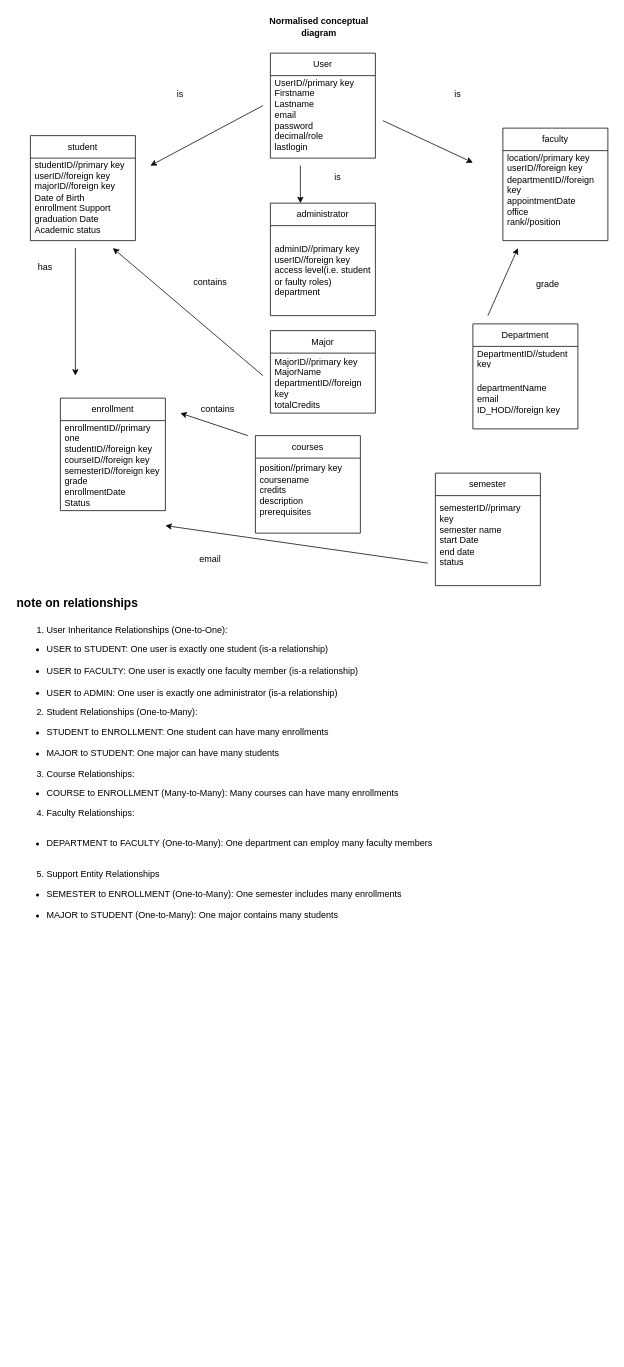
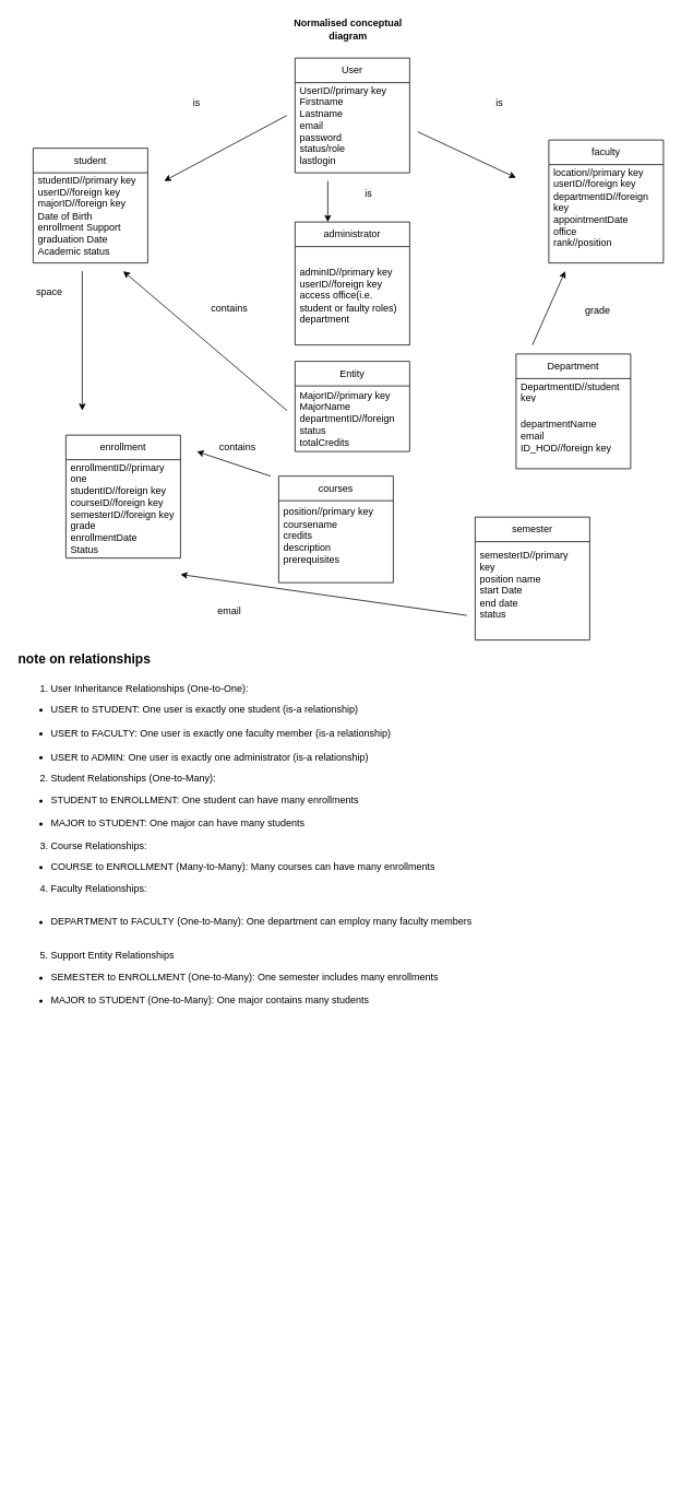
  <mxCell id="0" />
  <mxCell id="1" parent="0" />
  <mxCell id="2" value="User" style="swimlane;fontStyle=0;childLayout=stackLayout;horizontal=1;startSize=30;horizontalStack=0;resizeParent=1;resizeParentMax=0;resizeLast=0;collapsible=1;marginBottom=0;whiteSpace=wrap;html=1;" vertex="1" parent="1"><mxGeometry x="360" y="70" width="140" height="140" as="geometry" /></mxCell>
- <mxCell id="3" value="UserID//primary key&lt;div&gt;Firstname&lt;/div&gt;&lt;div&gt;Lastname&lt;/div&gt;&lt;div&gt;email&lt;/div&gt;&lt;div&gt;password&lt;/div&gt;&lt;div&gt;decimal/role&lt;/div&gt;&lt;div&gt;lastlogin&lt;/div&gt;&lt;div&gt;&lt;br&gt;&lt;/div&gt;" style="text;strokeColor=none;fillColor=none;align=left;verticalAlign=middle;spacingLeft=4;spacingRight=4;overflow=hidden;points=[[0,0.5],[1,0.5]];portConstraint=eastwest;rotatable=0;whiteSpace=wrap;html=1;" vertex="1" parent="2"><mxGeometry y="30" width="140" height="110" as="geometry" /></mxCell>
+ <mxCell id="3" value="UserID//primary key&lt;div&gt;Firstname&lt;/div&gt;&lt;div&gt;Lastname&lt;/div&gt;&lt;div&gt;email&lt;/div&gt;&lt;div&gt;password&lt;/div&gt;&lt;div&gt;status/role&lt;/div&gt;&lt;div&gt;lastlogin&lt;/div&gt;&lt;div&gt;&lt;br&gt;&lt;/div&gt;" style="text;strokeColor=none;fillColor=none;align=left;verticalAlign=middle;spacingLeft=4;spacingRight=4;overflow=hidden;points=[[0,0.5],[1,0.5]];portConstraint=eastwest;rotatable=0;whiteSpace=wrap;html=1;" vertex="1" parent="2"><mxGeometry y="30" width="140" height="110" as="geometry" /></mxCell>
  <mxCell id="4" value="student" style="swimlane;fontStyle=0;childLayout=stackLayout;horizontal=1;startSize=30;horizontalStack=0;resizeParent=1;resizeParentMax=0;resizeLast=0;collapsible=1;marginBottom=0;whiteSpace=wrap;html=1;" vertex="1" parent="1"><mxGeometry x="40" y="180" width="140" height="140" as="geometry" /></mxCell>
  <mxCell id="5" value="studentID//primary key&lt;div&gt;userID//foreign key&lt;/div&gt;&lt;div&gt;majorID//foreign key&lt;/div&gt;&lt;div&gt;Date of Birth&lt;/div&gt;&lt;div&gt;enrollment Support&lt;/div&gt;&lt;div&gt;graduation Date&lt;/div&gt;&lt;div&gt;Academic status&lt;/div&gt;&lt;div&gt;&lt;br&gt;&lt;/div&gt;" style="text;strokeColor=none;fillColor=none;align=left;verticalAlign=middle;spacingLeft=4;spacingRight=4;overflow=hidden;points=[[0,0.5],[1,0.5]];portConstraint=eastwest;rotatable=0;whiteSpace=wrap;html=1;" vertex="1" parent="4"><mxGeometry y="30" width="140" height="110" as="geometry" /></mxCell>
  <mxCell id="6" value="faculty" style="swimlane;fontStyle=0;childLayout=stackLayout;horizontal=1;startSize=30;horizontalStack=0;resizeParent=1;resizeParentMax=0;resizeLast=0;collapsible=1;marginBottom=0;whiteSpace=wrap;html=1;" vertex="1" parent="1"><mxGeometry x="670" y="170" width="140" height="150" as="geometry" /></mxCell>
  <mxCell id="7" value="location//primary key&lt;div&gt;userID//foreign key&lt;/div&gt;&lt;div&gt;departmentID//foreign key&lt;/div&gt;&lt;div&gt;appointmentDate&lt;/div&gt;&lt;div&gt;office&lt;/div&gt;&lt;div&gt;rank//position&lt;/div&gt;&lt;div&gt;&lt;br&gt;&lt;/div&gt;" style="text;strokeColor=none;fillColor=none;align=left;verticalAlign=middle;spacingLeft=4;spacingRight=4;overflow=hidden;points=[[0,0.5],[1,0.5]];portConstraint=eastwest;rotatable=0;whiteSpace=wrap;html=1;" vertex="1" parent="6"><mxGeometry y="30" width="140" height="120" as="geometry" /></mxCell>
  <mxCell id="8" value="administrator" style="swimlane;fontStyle=0;childLayout=stackLayout;horizontal=1;startSize=30;horizontalStack=0;resizeParent=1;resizeParentMax=0;resizeLast=0;collapsible=1;marginBottom=0;whiteSpace=wrap;html=1;" vertex="1" parent="1"><mxGeometry x="360" y="270" width="140" height="150" as="geometry" /></mxCell>
- <mxCell id="9" value="adminID//primary key&lt;div&gt;userID//foreign key&lt;/div&gt;&lt;div&gt;access level(i.e. student or faulty roles)&lt;/div&gt;&lt;div&gt;department&lt;/div&gt;" style="text;strokeColor=none;fillColor=none;align=left;verticalAlign=middle;spacingLeft=4;spacingRight=4;overflow=hidden;points=[[0,0.5],[1,0.5]];portConstraint=eastwest;rotatable=0;whiteSpace=wrap;html=1;" vertex="1" parent="8"><mxGeometry y="30" width="140" height="120" as="geometry" /></mxCell>
- <mxCell id="10" value="Major" style="swimlane;fontStyle=0;childLayout=stackLayout;horizontal=1;startSize=30;horizontalStack=0;resizeParent=1;resizeParentMax=0;resizeLast=0;collapsible=1;marginBottom=0;whiteSpace=wrap;html=1;" vertex="1" parent="1"><mxGeometry x="360" y="440" width="140" height="110" as="geometry" /></mxCell>
- <mxCell id="11" value="MajorID//primary key&lt;div&gt;MajorName&lt;/div&gt;&lt;div&gt;departmentID//foreign key&lt;/div&gt;&lt;div&gt;totalCredits&lt;/div&gt;" style="text;strokeColor=none;fillColor=none;align=left;verticalAlign=middle;spacingLeft=4;spacingRight=4;overflow=hidden;points=[[0,0.5],[1,0.5]];portConstraint=eastwest;rotatable=0;whiteSpace=wrap;html=1;" vertex="1" parent="10"><mxGeometry y="30" width="140" height="80" as="geometry" /></mxCell>
+ <mxCell id="9" value="adminID//primary key&lt;div&gt;userID//foreign key&lt;/div&gt;&lt;div&gt;access office(i.e. student or faulty roles)&lt;/div&gt;&lt;div&gt;department&lt;/div&gt;" style="text;strokeColor=none;fillColor=none;align=left;verticalAlign=middle;spacingLeft=4;spacingRight=4;overflow=hidden;points=[[0,0.5],[1,0.5]];portConstraint=eastwest;rotatable=0;whiteSpace=wrap;html=1;" vertex="1" parent="8"><mxGeometry y="30" width="140" height="120" as="geometry" /></mxCell>
+ <mxCell id="10" value="Entity" style="swimlane;fontStyle=0;childLayout=stackLayout;horizontal=1;startSize=30;horizontalStack=0;resizeParent=1;resizeParentMax=0;resizeLast=0;collapsible=1;marginBottom=0;whiteSpace=wrap;html=1;" vertex="1" parent="1"><mxGeometry x="360" y="440" width="140" height="110" as="geometry" /></mxCell>
+ <mxCell id="11" value="MajorID//primary key&lt;div&gt;MajorName&lt;/div&gt;&lt;div&gt;departmentID//foreign status&lt;/div&gt;&lt;div&gt;totalCredits&lt;/div&gt;" style="text;strokeColor=none;fillColor=none;align=left;verticalAlign=middle;spacingLeft=4;spacingRight=4;overflow=hidden;points=[[0,0.5],[1,0.5]];portConstraint=eastwest;rotatable=0;whiteSpace=wrap;html=1;" vertex="1" parent="10"><mxGeometry y="30" width="140" height="80" as="geometry" /></mxCell>
  <mxCell id="12" value="enrollment" style="swimlane;fontStyle=0;childLayout=stackLayout;horizontal=1;startSize=30;horizontalStack=0;resizeParent=1;resizeParentMax=0;resizeLast=0;collapsible=1;marginBottom=0;whiteSpace=wrap;html=1;" vertex="1" parent="1"><mxGeometry x="80" y="530" width="140" height="150" as="geometry" /></mxCell>
  <mxCell id="13" value="enrollmentID//primary one&lt;div&gt;studentID//foreign key&lt;/div&gt;&lt;div&gt;courseID//foreign key&lt;/div&gt;&lt;div&gt;semesterID//foreign key&lt;/div&gt;&lt;div&gt;&lt;span style=&quot;background-color: initial;&quot;&gt;grade&lt;/span&gt;&lt;/div&gt;&lt;div&gt;enrollmentDate&lt;/div&gt;&lt;div&gt;Status&lt;/div&gt;&lt;div&gt;&lt;br&gt;&lt;/div&gt;" style="text;strokeColor=none;fillColor=none;align=left;verticalAlign=middle;spacingLeft=4;spacingRight=4;overflow=hidden;points=[[0,0.5],[1,0.5]];portConstraint=eastwest;rotatable=0;whiteSpace=wrap;html=1;" vertex="1" parent="12"><mxGeometry y="30" width="140" height="120" as="geometry" /></mxCell>
  <mxCell id="14" value="Department" style="swimlane;fontStyle=0;childLayout=stackLayout;horizontal=1;startSize=30;horizontalStack=0;resizeParent=1;resizeParentMax=0;resizeLast=0;collapsible=1;marginBottom=0;whiteSpace=wrap;html=1;" vertex="1" parent="1"><mxGeometry x="630" y="431" width="140" height="140" as="geometry" /></mxCell>
  <mxCell id="15" value="DepartmentID//student key" style="text;strokeColor=none;fillColor=none;align=left;verticalAlign=middle;spacingLeft=4;spacingRight=4;overflow=hidden;points=[[0,0.5],[1,0.5]];portConstraint=eastwest;rotatable=0;whiteSpace=wrap;html=1;" vertex="1" parent="14"><mxGeometry y="30" width="140" height="30" as="geometry" /></mxCell>
  <mxCell id="16" value="departmentName&lt;div&gt;email&lt;/div&gt;&lt;div&gt;ID_HOD//foreign key&lt;/div&gt;" style="text;strokeColor=none;fillColor=none;align=left;verticalAlign=middle;spacingLeft=4;spacingRight=4;overflow=hidden;points=[[0,0.5],[1,0.5]];portConstraint=eastwest;rotatable=0;whiteSpace=wrap;html=1;" vertex="1" parent="14"><mxGeometry y="60" width="140" height="80" as="geometry" /></mxCell>
  <mxCell id="17" value="semester" style="swimlane;fontStyle=0;childLayout=stackLayout;horizontal=1;startSize=30;horizontalStack=0;resizeParent=1;resizeParentMax=0;resizeLast=0;collapsible=1;marginBottom=0;whiteSpace=wrap;html=1;" vertex="1" parent="1"><mxGeometry x="580" y="630" width="140" height="150" as="geometry" /></mxCell>
- <mxCell id="18" value="semesterID//primary key&lt;div&gt;semester name&lt;/div&gt;&lt;div&gt;&lt;div&gt;start Date&lt;/div&gt;&lt;div&gt;end date&lt;/div&gt;&lt;div&gt;status&lt;/div&gt;&lt;div&gt;&lt;br&gt;&lt;/div&gt;&lt;/div&gt;" style="text;strokeColor=none;fillColor=none;align=left;verticalAlign=middle;spacingLeft=4;spacingRight=4;overflow=hidden;points=[[0,0.5],[1,0.5]];portConstraint=eastwest;rotatable=0;whiteSpace=wrap;html=1;" vertex="1" parent="17"><mxGeometry y="30" width="140" height="120" as="geometry" /></mxCell>
+ <mxCell id="18" value="semesterID//primary key&lt;div&gt;position name&lt;/div&gt;&lt;div&gt;&lt;div&gt;start Date&lt;/div&gt;&lt;div&gt;end date&lt;/div&gt;&lt;div&gt;status&lt;/div&gt;&lt;div&gt;&lt;br&gt;&lt;/div&gt;&lt;/div&gt;" style="text;strokeColor=none;fillColor=none;align=left;verticalAlign=middle;spacingLeft=4;spacingRight=4;overflow=hidden;points=[[0,0.5],[1,0.5]];portConstraint=eastwest;rotatable=0;whiteSpace=wrap;html=1;" vertex="1" parent="17"><mxGeometry y="30" width="140" height="120" as="geometry" /></mxCell>
  <mxCell id="19" value="&lt;b&gt;Normalised conceptual diagram&lt;/b&gt;" style="text;html=1;align=center;verticalAlign=middle;whiteSpace=wrap;rounded=0;" vertex="1" parent="1"><mxGeometry x="340" y="20" width="170" height="30" as="geometry" /></mxCell>
  <mxCell id="20" value="courses" style="swimlane;fontStyle=0;childLayout=stackLayout;horizontal=1;startSize=30;horizontalStack=0;resizeParent=1;resizeParentMax=0;resizeLast=0;collapsible=1;marginBottom=0;whiteSpace=wrap;html=1;" vertex="1" parent="1"><mxGeometry x="340" y="580" width="140" height="130" as="geometry" /></mxCell>
  <mxCell id="21" value="position//primary key&lt;div&gt;coursename&lt;/div&gt;&lt;div&gt;credits&lt;/div&gt;&lt;div&gt;description&lt;/div&gt;&lt;div&gt;prerequisites&lt;/div&gt;&lt;div&gt;&lt;br&gt;&lt;/div&gt;" style="text;strokeColor=none;fillColor=none;align=left;verticalAlign=middle;spacingLeft=4;spacingRight=4;overflow=hidden;points=[[0,0.5],[1,0.5]];portConstraint=eastwest;rotatable=0;whiteSpace=wrap;html=1;" vertex="1" parent="20"><mxGeometry y="30" width="140" height="100" as="geometry" /></mxCell>
  <mxCell id="22" value="" style="endArrow=classic;html=1;rounded=0;" edge="1" parent="1"><mxGeometry width="50" height="50" relative="1" as="geometry"><mxPoint x="350" y="140" as="sourcePoint" /><mxPoint x="200" y="220" as="targetPoint" /></mxGeometry></mxCell>
  <mxCell id="23" value="" style="endArrow=classic;html=1;rounded=0;" edge="1" parent="1"><mxGeometry width="50" height="50" relative="1" as="geometry"><mxPoint x="510" y="160" as="sourcePoint" /><mxPoint x="630" y="216" as="targetPoint" /></mxGeometry></mxCell>
  <mxCell id="24" value="is&lt;span style=&quot;color: rgba(0, 0, 0, 0); font-family: monospace; font-size: 0px; text-align: start; text-wrap-mode: nowrap;&quot;&gt;%3CmxGraphModel%3E%3Croot%3E%3CmxCell%20id%3D%220%22%2F%3E%3CmxCell%20id%3D%221%22%20parent%3D%220%22%2F%3E%3CmxCell%20id%3D%222%22%20value%3D%22%22%20style%3D%22endArrow%3Dclassic%3Bhtml%3D1%3Brounded%3D0%3B%22%20edge%3D%221%22%20parent%3D%221%22%3E%3CmxGeometry%20width%3D%2250%22%20height%3D%2250%22%20relative%3D%221%22%20as%3D%22geometry%22%3E%3CmxPoint%20x%3D%22370%22%20y%3D%22160%22%20as%3D%22sourcePoint%22%2F%3E%3CmxPoint%20x%3D%22220%22%20y%3D%22240%22%20as%3D%22targetPoint%22%2F%3E%3C%2FmxGeometry%3E%3C%2FmxCell%3E%3C%2Froot%3E%3C%2FmxGraphModel%3E&lt;/span&gt;" style="text;html=1;align=center;verticalAlign=middle;whiteSpace=wrap;rounded=0;" vertex="1" parent="1"><mxGeometry x="210" y="120" width="60" height="10" as="geometry" /></mxCell>
  <mxCell id="25" value="is&lt;span style=&quot;color: rgba(0, 0, 0, 0); font-family: monospace; font-size: 0px; text-align: start; text-wrap-mode: nowrap;&quot;&gt;%3CmxGraphModel%3E%3Croot%3E%3CmxCell%20id%3D%220%22%2F%3E%3CmxCell%20id%3D%221%22%20parent%3D%220%22%2F%3E%3CmxCell%20id%3D%222%22%20value%3D%22%22%20style%3D%22endArrow%3Dclassic%3Bhtml%3D1%3Brounded%3D0%3B%22%20edge%3D%221%22%20parent%3D%221%22%3E%3CmxGeometry%20width%3D%2250%22%20height%3D%2250%22%20relative%3D%221%22%20as%3D%22geometry%22%3E%3CmxPoint%20x%3D%22370%22%20y%3D%22160%22%20as%3D%22sourcePoint%22%2F%3E%3CmxPoint%20x%3D%22220%22%20y%3D%22240%22%20as%3D%22targetPoint%22%2F%3E%3C%2FmxGeometry%3E%3C%2FmxCell%3E%3C%2Froot%3E%3C%2FmxGraphModel%3E&lt;/span&gt;" style="text;html=1;align=center;verticalAlign=middle;whiteSpace=wrap;rounded=0;" vertex="1" parent="1"><mxGeometry x="580" y="120" width="60" height="10" as="geometry" /></mxCell>
  <mxCell id="26" value="" style="endArrow=classic;html=1;rounded=0;" edge="1" parent="1"><mxGeometry width="50" height="50" relative="1" as="geometry"><mxPoint x="400" y="220" as="sourcePoint" /><mxPoint x="400" y="270" as="targetPoint" /></mxGeometry></mxCell>
  <mxCell id="27" value="is&lt;span style=&quot;color: rgba(0, 0, 0, 0); font-family: monospace; font-size: 0px; text-align: start; text-wrap-mode: nowrap;&quot;&gt;%3CmxGraphModel%3E%3Croot%3E%3CmxCell%20id%3D%220%22%2F%3E%3CmxCell%20id%3D%221%22%20parent%3D%220%22%2F%3E%3CmxCell%20id%3D%222%22%20value%3D%22%22%20style%3D%22endArrow%3Dclassic%3Bhtml%3D1%3Brounded%3D0%3B%22%20edge%3D%221%22%20parent%3D%221%22%3E%3CmxGeometry%20width%3D%2250%22%20height%3D%2250%22%20relative%3D%221%22%20as%3D%22geometry%22%3E%3CmxPoint%20x%3D%22370%22%20y%3D%22160%22%20as%3D%22sourcePoint%22%2F%3E%3CmxPoint%20x%3D%22220%22%20y%3D%22240%22%20as%3D%22targetPoint%22%2F%3E%3C%2FmxGeometry%3E%3C%2FmxCell%3E%3C%2Froot%3E%3C%2FmxGraphModel%3E&lt;/span&gt;" style="text;html=1;align=center;verticalAlign=middle;whiteSpace=wrap;rounded=0;" vertex="1" parent="1"><mxGeometry x="420" y="230" width="60" height="10" as="geometry" /></mxCell>
  <mxCell id="28" value="" style="endArrow=classic;html=1;rounded=0;" edge="1" parent="1"><mxGeometry width="50" height="50" relative="1" as="geometry"><mxPoint x="350" y="500" as="sourcePoint" /><mxPoint x="150" y="330" as="targetPoint" /></mxGeometry></mxCell>
  <mxCell id="29" value="contains" style="text;html=1;align=center;verticalAlign=middle;whiteSpace=wrap;rounded=0;" vertex="1" parent="1"><mxGeometry x="250" y="370" width="60" height="10" as="geometry" /></mxCell>
  <mxCell id="30" value="" style="endArrow=classic;html=1;rounded=0;" edge="1" parent="1"><mxGeometry width="50" height="50" relative="1" as="geometry"><mxPoint x="100" y="330" as="sourcePoint" /><mxPoint x="100" y="500" as="targetPoint" /></mxGeometry></mxCell>
- <mxCell id="31" value="has" style="text;html=1;align=center;verticalAlign=middle;whiteSpace=wrap;rounded=0;" vertex="1" parent="1"><mxGeometry x="30" y="340" width="60" height="30" as="geometry" /></mxCell>
+ <mxCell id="31" value="space" style="text;html=1;align=center;verticalAlign=middle;whiteSpace=wrap;rounded=0;" vertex="1" parent="1"><mxGeometry x="30" y="340" width="60" height="30" as="geometry" /></mxCell>
  <mxCell id="32" value="" style="endArrow=classic;html=1;rounded=0;" edge="1" parent="1"><mxGeometry width="50" height="50" relative="1" as="geometry"><mxPoint x="330" y="580" as="sourcePoint" /><mxPoint x="240" y="550" as="targetPoint" /></mxGeometry></mxCell>
  <mxCell id="33" value="contains" style="text;html=1;align=center;verticalAlign=middle;whiteSpace=wrap;rounded=0;" vertex="1" parent="1"><mxGeometry x="260" y="540" width="60" height="10" as="geometry" /></mxCell>
  <mxCell id="34" value="" style="endArrow=classic;html=1;rounded=0;" edge="1" parent="1"><mxGeometry width="50" height="50" relative="1" as="geometry"><mxPoint x="650" y="420" as="sourcePoint" /><mxPoint x="690" y="330" as="targetPoint" /></mxGeometry></mxCell>
  <mxCell id="35" value="grade&lt;div&gt;&lt;br&gt;&lt;/div&gt;" style="text;html=1;align=center;verticalAlign=middle;whiteSpace=wrap;rounded=0;" vertex="1" parent="1"><mxGeometry x="700" y="380" width="60" height="10" as="geometry" /></mxCell>
  <mxCell id="36" value="" style="endArrow=classic;html=1;rounded=0;" edge="1" parent="1"><mxGeometry width="50" height="50" relative="1" as="geometry"><mxPoint x="570" y="750" as="sourcePoint" /><mxPoint x="220" y="700" as="targetPoint" /></mxGeometry></mxCell>
  <mxCell id="37" value="email" style="text;html=1;align=center;verticalAlign=middle;whiteSpace=wrap;rounded=0;" vertex="1" parent="1"><mxGeometry x="250" y="740" width="60" height="10" as="geometry" /></mxCell>
  <mxCell id="38" value="&lt;h1 style=&quot;margin-top: 0px;&quot;&gt;&lt;font style=&quot;font-size: 16px;&quot;&gt;note on relationships&lt;/font&gt;&lt;/h1&gt;&lt;ol depth=&quot;0&quot; class=&quot;-mt-1 [li&gt;&amp;amp;]:mt-2 list-decimal space-y-2 pl-8&quot;&gt;&lt;li class=&quot;whitespace-normal break-words&quot;&gt;User Inheritance Relationships (One-to-One):&lt;/li&gt;&lt;/ol&gt;&lt;ul depth=&quot;0&quot; class=&quot;-mt-1 [li&gt;&amp;amp;]:mt-2 list-disc space-y-2 pl-8&quot;&gt;&lt;li class=&quot;whitespace-normal break-words&quot;&gt;USER to STUDENT: One user is exactly one student (is-a relationship)&lt;/li&gt;&lt;br&gt;&lt;li class=&quot;whitespace-normal break-words&quot;&gt;USER to FACULTY: One user is exactly one faculty member (is-a relationship)&lt;/li&gt;&lt;br&gt;&lt;li class=&quot;whitespace-normal break-words&quot;&gt;USER to ADMIN: One user is exactly one administrator (is-a relationship)&lt;/li&gt;&lt;/ul&gt;&lt;ol depth=&quot;0&quot; start=&quot;2&quot; class=&quot;-mt-1 [li&gt;&amp;amp;]:mt-2 list-decimal space-y-2 pl-8&quot;&gt;&lt;li class=&quot;whitespace-normal break-words&quot;&gt;Student Relationships (One-to-Many):&lt;/li&gt;&lt;/ol&gt;&lt;ul depth=&quot;0&quot; class=&quot;-mt-1 [li&gt;&amp;amp;]:mt-2 list-disc space-y-2 pl-8&quot;&gt;&lt;li class=&quot;whitespace-normal break-words&quot;&gt;STUDENT to ENROLLMENT: One student can have many enrollments&lt;/li&gt;&lt;br&gt;&lt;li class=&quot;whitespace-normal break-words&quot;&gt;MAJOR to STUDENT: One major can have many students&lt;/li&gt;&lt;/ul&gt;&lt;ol depth=&quot;0&quot; start=&quot;3&quot; class=&quot;-mt-1 [li&gt;&amp;amp;]:mt-2 list-decimal space-y-2 pl-8&quot;&gt;&lt;li class=&quot;whitespace-normal break-words&quot;&gt;Course Relationships:&lt;/li&gt;&lt;/ol&gt;&lt;ul depth=&quot;0&quot; class=&quot;-mt-1 [li&gt;&amp;amp;]:mt-2 list-disc space-y-2 pl-8&quot;&gt;&lt;li class=&quot;whitespace-normal break-words&quot;&gt;COURSE to ENROLLMENT (Many-to-Many): Many courses can have many enrollments&lt;/li&gt;&lt;/ul&gt;&lt;ol depth=&quot;0&quot; start=&quot;4&quot; class=&quot;-mt-1 [li&gt;&amp;amp;]:mt-2 list-decimal space-y-2 pl-8&quot;&gt;&lt;li class=&quot;whitespace-normal break-words&quot;&gt;Faculty Relationships:&lt;/li&gt;&lt;/ol&gt;&lt;ul depth=&quot;0&quot; class=&quot;-mt-1 [li&gt;&amp;amp;]:mt-2 list-disc space-y-2 pl-8&quot;&gt;&lt;br&gt;&lt;li class=&quot;whitespace-normal break-words&quot;&gt;DEPARTMENT to FACULTY (One-to-Many): One department can employ many faculty members&lt;/li&gt;&lt;/ul&gt;&lt;ol depth=&quot;0&quot; start=&quot;5&quot; class=&quot;-mt-1 [li&gt;&amp;amp;]:mt-2 list-decimal space-y-2 pl-8&quot;&gt;&lt;br&gt;&lt;li class=&quot;whitespace-normal break-words&quot;&gt;Support Entity Relationships&lt;/li&gt;&lt;/ol&gt;&lt;ul depth=&quot;0&quot; class=&quot;-mt-1 [li&gt;&amp;amp;]:mt-2 list-disc space-y-2 pl-8&quot;&gt;&lt;li class=&quot;whitespace-normal break-words&quot;&gt;SEMESTER to ENROLLMENT (One-to-Many): One semester includes many enrollments&lt;/li&gt;&lt;br&gt;&lt;li class=&quot;whitespace-normal break-words&quot;&gt;MAJOR to STUDENT (One-to-Many): One major contains many students&lt;/li&gt;&lt;/ul&gt;" style="text;html=1;whiteSpace=wrap;overflow=hidden;rounded=0;" vertex="1" parent="1"><mxGeometry x="20" y="780" width="750" height="1020" as="geometry" /></mxCell>
